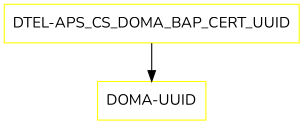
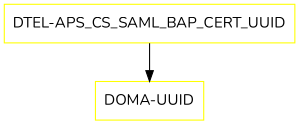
  digraph {
    fontname=Nunito
    node [color=yellow shape=box fontname=Nunito]
-   "DTEL-APS_CS_SAML_BAP_CERT_UUID" [label="DTEL-APS_CS_DOMA_BAP_CERT_UUID"]
+   "DTEL-APS_CS_SAML_BAP_CERT_UUID"
    "DOMA-UUID"
    "DTEL-APS_CS_SAML_BAP_CERT_UUID" -> "DOMA-UUID" [fontname=Nunito]
  }
